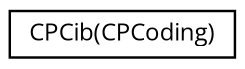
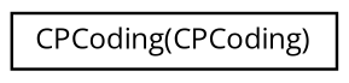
  digraph {
    rankdir=LR
    fontname="Open Sans"
-   n1 [color=black fillcolor=white fontname="Open Sans" fontsize=10 height=0.2 label="CPCib(CPCoding)" shape=record style=filled width=0.4]
+   n1 [color=black fillcolor=white fontname="Open Sans" fontsize=10 height=0.2 label="CPCoding(CPCoding)" shape=record style=filled width=0.4]
  }
